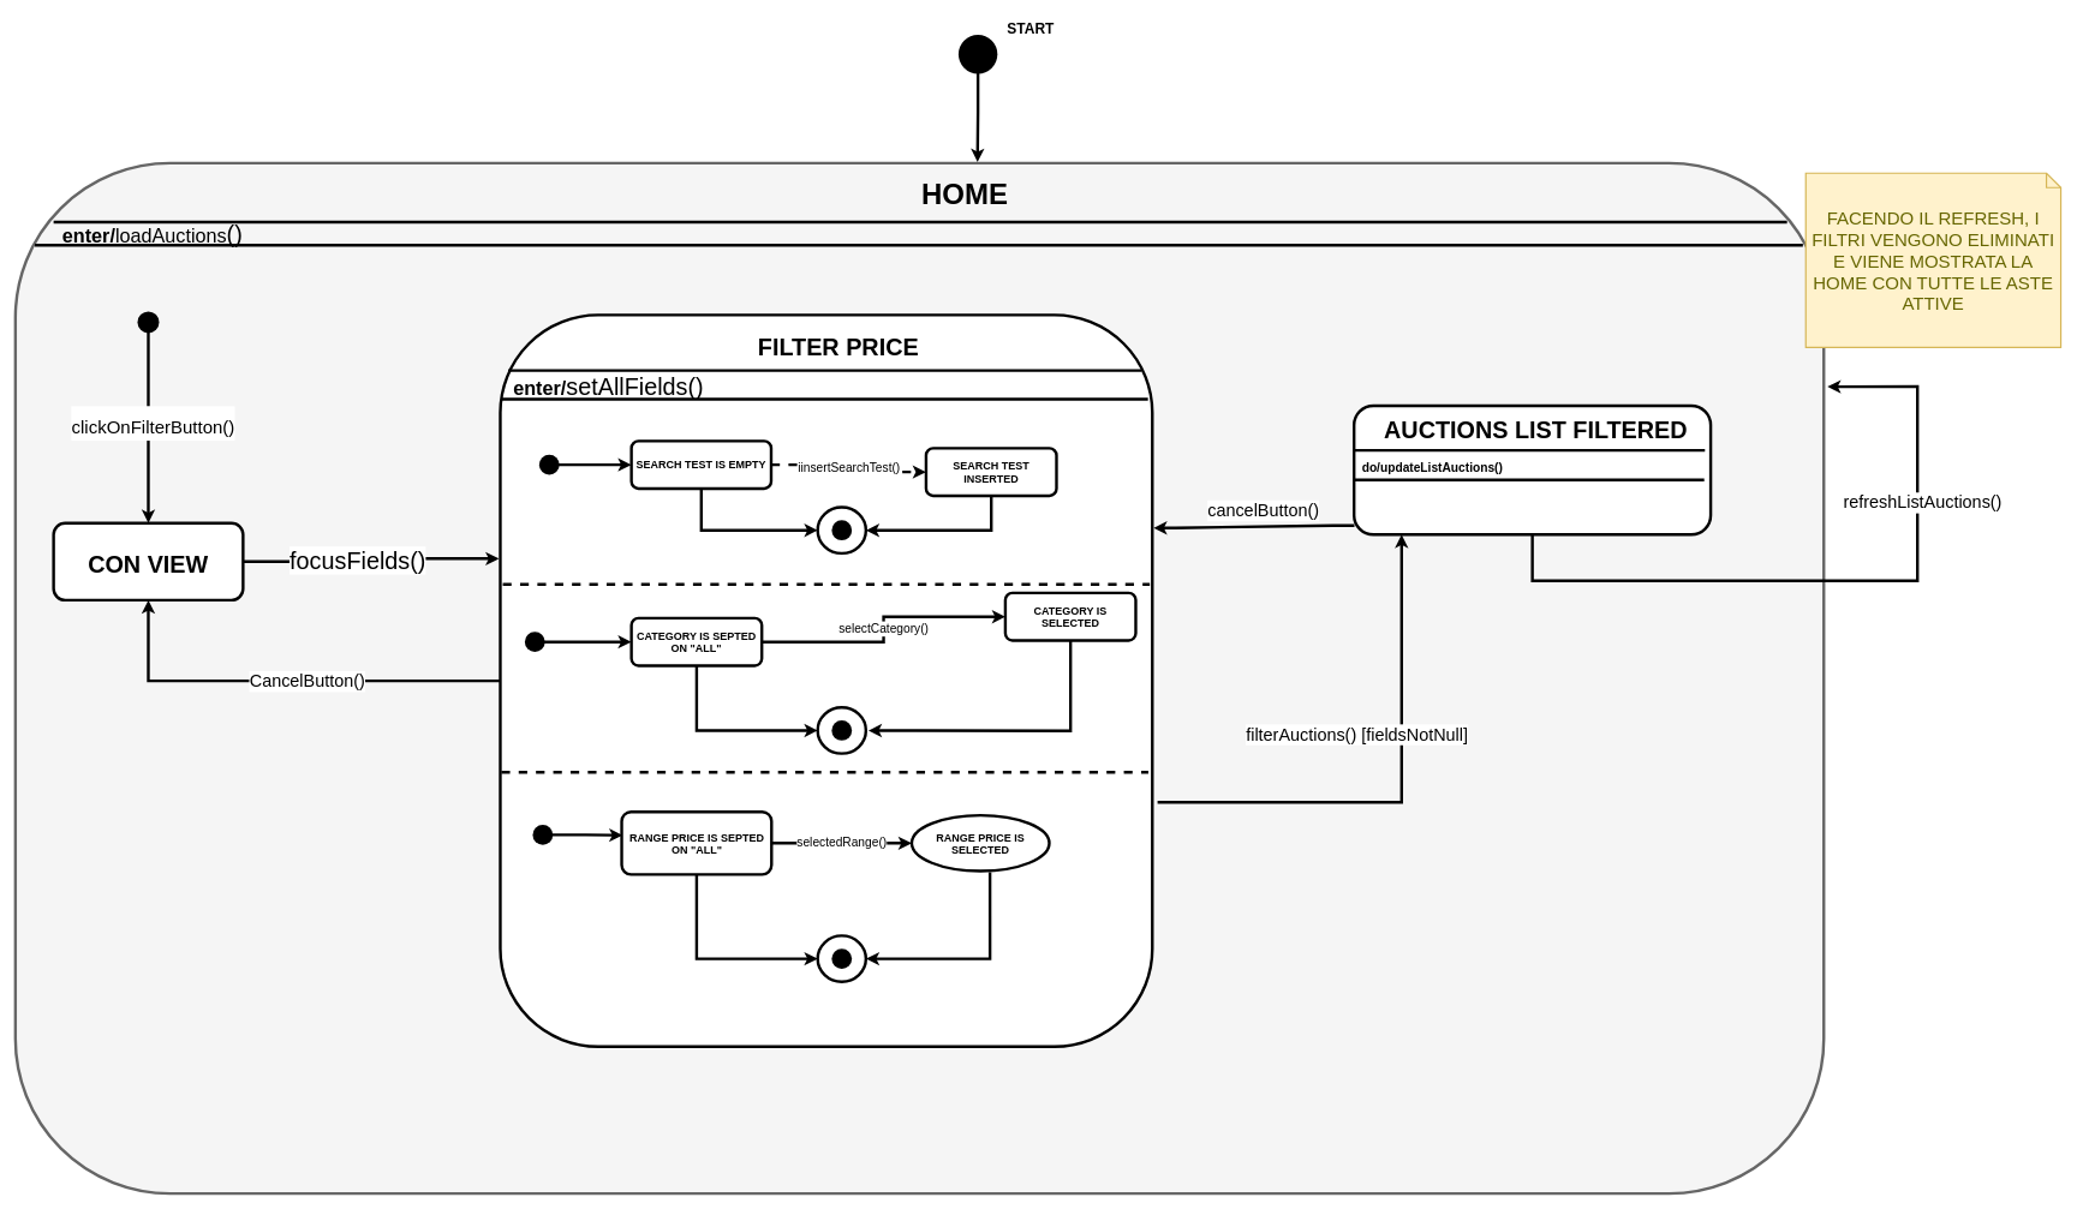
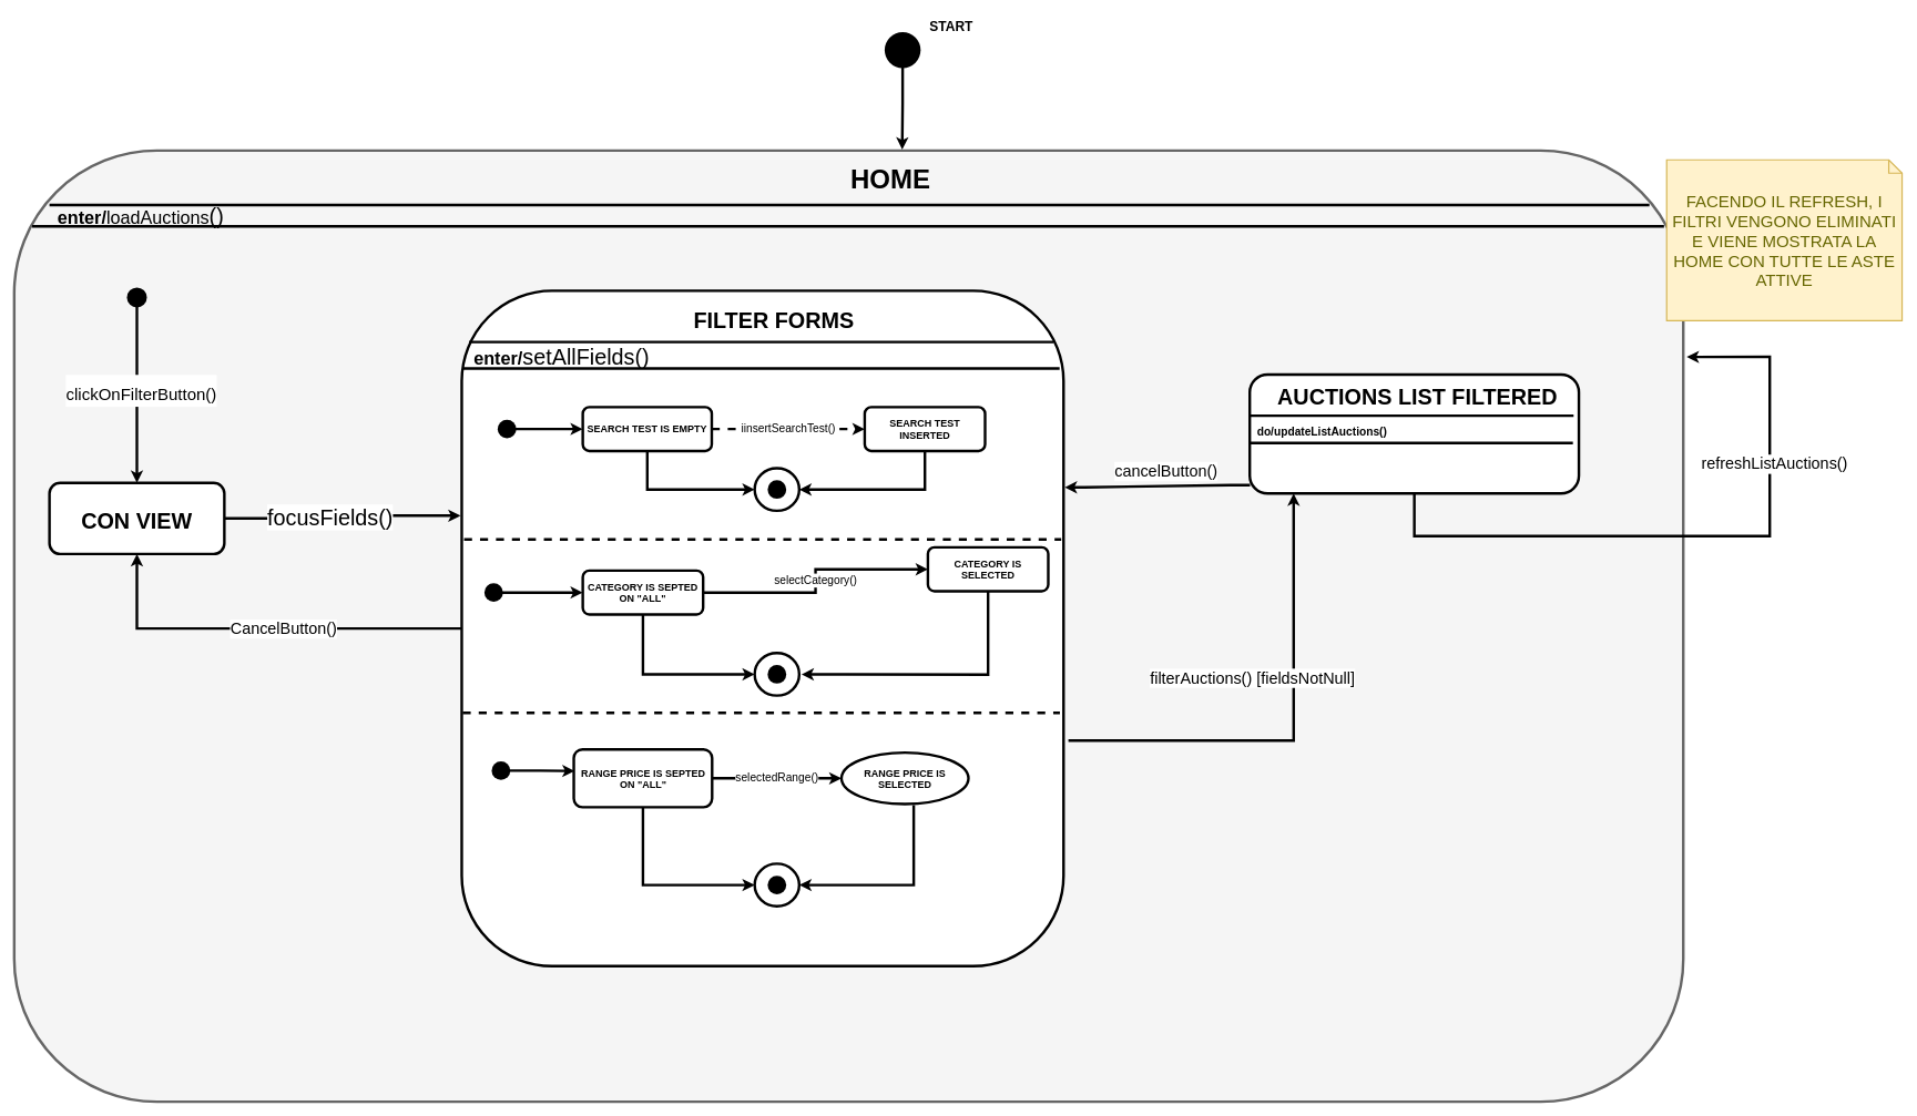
  <mxCell id="0" />
  <mxCell id="1" parent="0" />
  <mxCell id="2" style="edgeStyle=orthogonalEdgeStyle;rounded=0;orthogonalLoop=1;jettySize=auto;html=1;entryX=0.532;entryY=-0.001;entryDx=0;entryDy=0;entryPerimeter=0;strokeWidth=4;fontSize=20;" parent="1" source="3" target="5" edge="1"><mxGeometry relative="1" as="geometry" /></mxCell>
  <mxCell id="3" value="" style="shape=waypoint;sketch=0;fillStyle=solid;size=6;pointerEvents=1;points=[];fillColor=none;resizable=0;rotatable=0;perimeter=centerPerimeter;snapToPoint=1;strokeWidth=25;" parent="1" vertex="1"><mxGeometry x="1346" y="65" width="20" height="20" as="geometry" /></mxCell>
  <mxCell id="4" value="&lt;b&gt;&lt;font style=&quot;font-size: 20px;&quot;&gt;START&lt;/font&gt;&lt;/b&gt;" style="text;html=1;align=center;verticalAlign=middle;resizable=0;points=[];autosize=1;strokeColor=none;fillColor=none;strokeWidth=8;" parent="1" vertex="1"><mxGeometry x="1387" y="20" width="83" height="36" as="geometry" /></mxCell>
  <mxCell id="5" value="" style="rounded=1;whiteSpace=wrap;html=1;strokeWidth=4;fontSize=20;fillColor=#f5f5f5;fontColor=#333333;strokeColor=#666666;" parent="1" vertex="1"><mxGeometry x="20" y="226" width="2510" height="1431" as="geometry" /></mxCell>
  <mxCell id="6" value="&lt;h2&gt;&lt;font style=&quot;font-size: 40px;&quot;&gt;HOME&lt;/font&gt;&lt;/h2&gt;" style="text;html=1;strokeColor=none;fillColor=none;align=center;verticalAlign=middle;whiteSpace=wrap;rounded=0;fontSize=20;strokeWidth=7;" parent="1" vertex="1"><mxGeometry x="1280" y="254" width="116" height="30" as="geometry" /></mxCell>
  <mxCell id="7" style="edgeStyle=orthogonalEdgeStyle;rounded=0;orthogonalLoop=1;jettySize=auto;html=1;strokeWidth=4;fontSize=40;" parent="1" source="9" target="12" edge="1"><mxGeometry relative="1" as="geometry" /></mxCell>
  <mxCell id="8" value="&lt;font style=&quot;font-size: 25px;&quot;&gt;clickOnFilterButton()&lt;/font&gt;" style="edgeLabel;html=1;align=center;verticalAlign=middle;resizable=0;points=[];fontSize=40;" parent="7" vertex="1" connectable="0"><mxGeometry x="-0.009" y="6" relative="1" as="geometry"><mxPoint y="1" as="offset" /></mxGeometry></mxCell>
  <mxCell id="9" value="" style="shape=waypoint;sketch=0;fillStyle=solid;size=6;pointerEvents=1;points=[];fillColor=none;resizable=0;rotatable=0;perimeter=centerPerimeter;snapToPoint=1;strokeWidth=13;fontSize=13;" parent="1" vertex="1"><mxGeometry x="194.5" y="437" width="20" height="20" as="geometry" /></mxCell>
  <mxCell id="10" style="edgeStyle=orthogonalEdgeStyle;rounded=0;orthogonalLoop=1;jettySize=auto;html=1;entryX=-0.002;entryY=0.333;entryDx=0;entryDy=0;entryPerimeter=0;strokeWidth=4;fontSize=33;" parent="1" source="12" target="15" edge="1"><mxGeometry relative="1" as="geometry" /></mxCell>
  <mxCell id="11" value="focusFields()" style="edgeLabel;html=1;align=center;verticalAlign=middle;resizable=0;points=[];fontSize=33;" parent="10" vertex="1" connectable="0"><mxGeometry x="-0.161" y="-5" relative="1" as="geometry"><mxPoint x="7" y="-7" as="offset" /></mxGeometry></mxCell>
  <mxCell id="12" value="&lt;font style=&quot;font-size: 33px;&quot;&gt;&lt;b&gt;CON VIEW&lt;/b&gt;&lt;/font&gt;" style="rounded=1;whiteSpace=wrap;html=1;strokeWidth=4;fontSize=40;" parent="1" vertex="1"><mxGeometry x="73" y="726" width="263" height="107" as="geometry" /></mxCell>
  <mxCell id="13" style="edgeStyle=orthogonalEdgeStyle;rounded=0;orthogonalLoop=1;jettySize=auto;html=1;entryX=0.5;entryY=1;entryDx=0;entryDy=0;strokeWidth=4;fontSize=17;startArrow=none;startFill=0;endArrow=classic;endFill=1;" parent="1" source="15" target="12" edge="1"><mxGeometry relative="1" as="geometry" /></mxCell>
  <mxCell id="14" value="&lt;font style=&quot;font-size: 24px;&quot;&gt;CancelButton()&lt;/font&gt;" style="edgeLabel;html=1;align=center;verticalAlign=middle;resizable=0;points=[];fontSize=17;" parent="13" vertex="1" connectable="0"><mxGeometry x="-0.09" y="3" relative="1" as="geometry"><mxPoint x="4" y="-3" as="offset" /></mxGeometry></mxCell>
  <mxCell id="15" value="" style="rounded=1;whiteSpace=wrap;html=1;strokeWidth=4;fontSize=40;" parent="1" vertex="1"><mxGeometry x="693" y="437" width="905" height="1016" as="geometry" /></mxCell>
- <mxCell id="16" value="FILTER PRICE" style="text;strokeColor=none;fillColor=none;html=1;fontSize=33;fontStyle=1;verticalAlign=middle;align=center;" parent="1" vertex="1"><mxGeometry x="1007" y="462" width="310" height="40" as="geometry" /></mxCell>
+ <mxCell id="16" value="FILTER FORMS" style="text;strokeColor=none;fillColor=none;html=1;fontSize=33;fontStyle=1;verticalAlign=middle;align=center;" parent="1" vertex="1"><mxGeometry x="1007" y="462" width="310" height="40" as="geometry" /></mxCell>
  <mxCell id="17" value="" style="line;strokeWidth=4;html=1;perimeter=backbonePerimeter;points=[];outlineConnect=0;fontSize=33;" parent="1" vertex="1"><mxGeometry x="704" y="509" width="879" height="10" as="geometry" /></mxCell>
  <mxCell id="18" value="" style="line;strokeWidth=4;html=1;perimeter=backbonePerimeter;points=[];outlineConnect=0;fontSize=33;" parent="1" vertex="1"><mxGeometry x="694" y="549" width="898" height="10" as="geometry" /></mxCell>
  <mxCell id="19" value="&lt;b style=&quot;border-color: var(--border-color); font-size: 27px;&quot;&gt;enter/&lt;/b&gt;setAllFields()" style="text;html=1;strokeColor=none;fillColor=none;align=center;verticalAlign=middle;whiteSpace=wrap;rounded=0;fontSize=33;" parent="1" vertex="1"><mxGeometry x="700" y="522" width="287" height="30" as="geometry" /></mxCell>
  <mxCell id="20" value="" style="line;strokeWidth=4;html=1;perimeter=backbonePerimeter;points=[];outlineConnect=0;fontSize=33;dashed=1;" parent="1" vertex="1"><mxGeometry x="696.5" y="806" width="898" height="10" as="geometry" /></mxCell>
  <mxCell id="21" value="" style="line;strokeWidth=4;html=1;perimeter=backbonePerimeter;points=[];outlineConnect=0;fontSize=33;dashed=1;" parent="1" vertex="1"><mxGeometry x="694.5" y="1067" width="898" height="10" as="geometry" /></mxCell>
  <mxCell id="22" value="&lt;font style=&quot;font-size: 17px;&quot;&gt;iinsertSearchTest()&lt;/font&gt;" style="edgeStyle=orthogonalEdgeStyle;rounded=0;orthogonalLoop=1;jettySize=auto;html=1;entryX=0;entryY=0.5;entryDx=0;entryDy=0;strokeWidth=4;fontSize=15;dashed=1;" parent="1" source="24" target="37" edge="1"><mxGeometry relative="1" as="geometry" /></mxCell>
  <mxCell id="23" style="edgeStyle=orthogonalEdgeStyle;rounded=0;orthogonalLoop=1;jettySize=auto;html=1;entryX=0;entryY=0.5;entryDx=0;entryDy=0;strokeWidth=4;fontSize=17;exitX=0.5;exitY=1;exitDx=0;exitDy=0;" parent="1" source="24" target="40" edge="1"><mxGeometry relative="1" as="geometry" /></mxCell>
  <mxCell id="24" value="&lt;b&gt;&lt;font style=&quot;font-size: 15px;&quot;&gt;SEARCH TEST IS EMPTY&lt;/font&gt;&lt;/b&gt;" style="rounded=1;whiteSpace=wrap;html=1;strokeWidth=4;fontSize=13;" parent="1" vertex="1"><mxGeometry x="875" y="612" width="194" height="66" as="geometry" /></mxCell>
  <mxCell id="25" style="edgeStyle=orthogonalEdgeStyle;rounded=0;orthogonalLoop=1;jettySize=auto;html=1;entryX=0;entryY=0.5;entryDx=0;entryDy=0;strokeWidth=4;fontSize=15;" parent="1" source="26" target="24" edge="1"><mxGeometry relative="1" as="geometry" /></mxCell>
  <mxCell id="26" value="" style="shape=waypoint;sketch=0;fillStyle=solid;size=6;pointerEvents=1;points=[];fillColor=none;resizable=0;rotatable=0;perimeter=centerPerimeter;snapToPoint=1;strokeWidth=12;fontSize=15;" parent="1" vertex="1"><mxGeometry x="751" y="635" width="20" height="20" as="geometry" /></mxCell>
  <mxCell id="27" style="edgeStyle=orthogonalEdgeStyle;rounded=0;orthogonalLoop=1;jettySize=auto;html=1;entryX=0;entryY=0.5;entryDx=0;entryDy=0;strokeWidth=4;fontSize=15;exitX=0.529;exitY=1.221;exitDx=0;exitDy=0;exitPerimeter=0;" parent="1" source="28" target="33" edge="1"><mxGeometry relative="1" as="geometry" /></mxCell>
  <mxCell id="28" value="" style="shape=waypoint;sketch=0;fillStyle=solid;size=6;pointerEvents=1;points=[];fillColor=none;resizable=0;rotatable=0;perimeter=centerPerimeter;snapToPoint=1;strokeWidth=12;fontSize=15;" parent="1" vertex="1"><mxGeometry x="731" y="881" width="20" height="20" as="geometry" /></mxCell>
  <mxCell id="29" style="edgeStyle=orthogonalEdgeStyle;rounded=0;orthogonalLoop=1;jettySize=auto;html=1;entryX=0.006;entryY=0.373;entryDx=0;entryDy=0;entryPerimeter=0;strokeWidth=4;fontSize=15;exitX=0.3;exitY=0.886;exitDx=0;exitDy=0;exitPerimeter=0;" parent="1" source="30" target="35" edge="1"><mxGeometry relative="1" as="geometry" /></mxCell>
  <mxCell id="30" value="" style="shape=waypoint;sketch=0;fillStyle=solid;size=6;pointerEvents=1;points=[];fillColor=none;resizable=0;rotatable=0;perimeter=centerPerimeter;snapToPoint=1;strokeWidth=12;fontSize=15;" parent="1" vertex="1"><mxGeometry x="742" y="1149" width="20" height="20" as="geometry" /></mxCell>
  <mxCell id="31" value="selectCategory()" style="edgeStyle=orthogonalEdgeStyle;rounded=0;orthogonalLoop=1;jettySize=auto;html=1;strokeWidth=4;fontSize=17;" parent="1" source="33" target="38" edge="1"><mxGeometry relative="1" as="geometry" /></mxCell>
  <mxCell id="32" style="edgeStyle=orthogonalEdgeStyle;rounded=0;orthogonalLoop=1;jettySize=auto;html=1;entryX=0;entryY=0.5;entryDx=0;entryDy=0;strokeWidth=4;fontSize=17;exitX=0.5;exitY=1;exitDx=0;exitDy=0;" parent="1" source="33" target="42" edge="1"><mxGeometry relative="1" as="geometry" /></mxCell>
  <mxCell id="33" value="&lt;span style=&quot;font-size: 15px;&quot;&gt;&lt;b&gt;CATEGORY IS SEPTED ON &quot;ALL&quot;&lt;/b&gt;&lt;/span&gt;" style="rounded=1;whiteSpace=wrap;html=1;strokeWidth=4;fontSize=13;" parent="1" vertex="1"><mxGeometry x="875" y="858" width="181" height="66" as="geometry" /></mxCell>
  <mxCell id="34" value="selectedRange()" style="edgeStyle=orthogonalEdgeStyle;rounded=0;orthogonalLoop=1;jettySize=auto;html=1;entryX=0;entryY=0.5;entryDx=0;entryDy=0;strokeWidth=4;fontSize=17;" parent="1" source="35" target="39" edge="1"><mxGeometry relative="1" as="geometry" /></mxCell>
  <mxCell id="35" value="&lt;span style=&quot;font-size: 15px;&quot;&gt;&lt;b&gt;RANGE PRICE IS SEPTED ON &quot;ALL&quot;&lt;/b&gt;&lt;/span&gt;" style="rounded=1;whiteSpace=wrap;html=1;strokeWidth=4;fontSize=13;" parent="1" vertex="1"><mxGeometry x="861.5" y="1127" width="208" height="87" as="geometry" /></mxCell>
  <mxCell id="36" style="edgeStyle=orthogonalEdgeStyle;rounded=0;orthogonalLoop=1;jettySize=auto;html=1;entryX=1;entryY=0.5;entryDx=0;entryDy=0;strokeWidth=4;fontSize=17;exitX=0.5;exitY=1;exitDx=0;exitDy=0;" parent="1" source="37" target="40" edge="1"><mxGeometry relative="1" as="geometry" /></mxCell>
- <mxCell id="37" value="&lt;span style=&quot;font-size: 15px;&quot;&gt;&lt;b&gt;SEARCH TEST INSERTED&lt;/b&gt;&lt;/span&gt;" style="rounded=1;whiteSpace=wrap;html=1;strokeWidth=4;fontSize=13;" parent="1" vertex="1"><mxGeometry x="1284" y="622" width="181" height="66" as="geometry" /></mxCell>
+ <mxCell id="37" value="&lt;span style=&quot;font-size: 15px;&quot;&gt;&lt;b&gt;SEARCH TEST INSERTED&lt;/b&gt;&lt;/span&gt;" style="rounded=1;whiteSpace=wrap;html=1;strokeWidth=4;fontSize=13;" parent="1" vertex="1"><mxGeometry x="1299" y="612" width="181" height="66" as="geometry" /></mxCell>
  <mxCell id="38" value="&lt;span style=&quot;font-size: 15px;&quot;&gt;&lt;b&gt;CATEGORY IS SELECTED&lt;/b&gt;&lt;/span&gt;" style="rounded=1;whiteSpace=wrap;html=1;strokeWidth=4;fontSize=13;" parent="1" vertex="1"><mxGeometry x="1394" y="823" width="181" height="66" as="geometry" /></mxCell>
  <mxCell id="39" value="&lt;span style=&quot;font-size: 15px;&quot;&gt;&lt;b&gt;RANGE PRICE IS SELECTED&lt;/b&gt;&lt;/span&gt;" style="ellipse;whiteSpace=wrap;html=1;strokeWidth=4;fontSize=13;" parent="1" vertex="1"><mxGeometry x="1264" y="1131.75" width="191" height="77.5" as="geometry" /></mxCell>
  <mxCell id="40" value="" style="ellipse;whiteSpace=wrap;html=1;strokeWidth=4;fontSize=17;" parent="1" vertex="1"><mxGeometry x="1133.5" y="704" width="67" height="64" as="geometry" /></mxCell>
  <mxCell id="41" value="" style="shape=waypoint;sketch=0;fillStyle=solid;size=6;pointerEvents=1;points=[];fillColor=none;resizable=0;rotatable=0;perimeter=centerPerimeter;snapToPoint=1;strokeWidth=12;fontSize=15;" parent="1" vertex="1"><mxGeometry x="1157" y="726" width="20" height="20" as="geometry" /></mxCell>
  <mxCell id="42" value="" style="ellipse;whiteSpace=wrap;html=1;strokeWidth=4;fontSize=17;" parent="1" vertex="1"><mxGeometry x="1133.5" y="982" width="67" height="64" as="geometry" /></mxCell>
  <mxCell id="43" style="edgeStyle=orthogonalEdgeStyle;rounded=0;orthogonalLoop=1;jettySize=auto;html=1;entryX=0.5;entryY=1;entryDx=0;entryDy=0;strokeWidth=4;fontSize=17;startArrow=classic;startFill=1;endArrow=none;endFill=0;" parent="1" source="45" target="35" edge="1"><mxGeometry relative="1" as="geometry" /></mxCell>
  <mxCell id="44" style="edgeStyle=orthogonalEdgeStyle;rounded=0;orthogonalLoop=1;jettySize=auto;html=1;entryX=0.569;entryY=1.021;entryDx=0;entryDy=0;entryPerimeter=0;strokeWidth=4;fontSize=17;startArrow=classic;startFill=1;endArrow=none;endFill=0;" parent="1" source="45" target="39" edge="1"><mxGeometry relative="1" as="geometry" /></mxCell>
  <mxCell id="45" value="" style="ellipse;whiteSpace=wrap;html=1;strokeWidth=4;fontSize=17;" parent="1" vertex="1"><mxGeometry x="1133.5" y="1299" width="67" height="64" as="geometry" /></mxCell>
  <mxCell id="46" style="edgeStyle=orthogonalEdgeStyle;rounded=0;orthogonalLoop=1;jettySize=auto;html=1;entryX=0.5;entryY=1;entryDx=0;entryDy=0;strokeWidth=4;fontSize=17;startArrow=classic;startFill=1;endArrow=none;endFill=0;" parent="1" target="38" edge="1"><mxGeometry relative="1" as="geometry"><mxPoint x="1204" y="1014" as="sourcePoint" /></mxGeometry></mxCell>
  <mxCell id="47" value="" style="shape=waypoint;sketch=0;fillStyle=solid;size=6;pointerEvents=1;points=[];fillColor=none;resizable=0;rotatable=0;perimeter=centerPerimeter;snapToPoint=1;strokeWidth=12;fontSize=15;" parent="1" vertex="1"><mxGeometry x="1157" y="1004" width="20" height="20" as="geometry" /></mxCell>
  <mxCell id="48" value="" style="shape=waypoint;sketch=0;fillStyle=solid;size=6;pointerEvents=1;points=[];fillColor=none;resizable=0;rotatable=0;perimeter=centerPerimeter;snapToPoint=1;strokeWidth=12;fontSize=15;" parent="1" vertex="1"><mxGeometry x="1157" y="1321" width="20" height="20" as="geometry" /></mxCell>
  <mxCell id="49" style="edgeStyle=entityRelationEdgeStyle;rounded=0;orthogonalLoop=1;jettySize=auto;html=1;entryX=1.002;entryY=0.291;entryDx=0;entryDy=0;entryPerimeter=0;strokeWidth=4;fontSize=24;startArrow=none;startFill=0;endArrow=classic;endFill=1;exitX=0.001;exitY=0.93;exitDx=0;exitDy=0;exitPerimeter=0;" parent="1" source="55" target="15" edge="1"><mxGeometry relative="1" as="geometry" /></mxCell>
  <mxCell id="50" value="cancelButton()" style="edgeLabel;html=1;align=center;verticalAlign=middle;resizable=0;points=[];fontSize=24;" parent="49" vertex="1" connectable="0"><mxGeometry x="0.169" y="1" relative="1" as="geometry"><mxPoint x="36" y="-24" as="offset" /></mxGeometry></mxCell>
  <mxCell id="51" style="edgeStyle=orthogonalEdgeStyle;rounded=0;orthogonalLoop=1;jettySize=auto;html=1;entryX=1.008;entryY=0.666;entryDx=0;entryDy=0;entryPerimeter=0;strokeWidth=4;fontSize=24;startArrow=classic;startFill=1;endArrow=none;endFill=0;" parent="1" source="55" target="15" edge="1"><mxGeometry relative="1" as="geometry"><Array as="points"><mxPoint x="1944" y="1114" /></Array></mxGeometry></mxCell>
  <mxCell id="52" value="filterAuctions() [fieldsNotNull]" style="edgeLabel;html=1;align=center;verticalAlign=middle;resizable=0;points=[];fontSize=24;" parent="51" vertex="1" connectable="0"><mxGeometry x="0.26" y="4" relative="1" as="geometry"><mxPoint x="14" y="-98" as="offset" /></mxGeometry></mxCell>
  <mxCell id="53" style="edgeStyle=orthogonalEdgeStyle;rounded=0;orthogonalLoop=1;jettySize=auto;html=1;entryX=1.002;entryY=0.217;entryDx=0;entryDy=0;entryPerimeter=0;strokeWidth=4;fontSize=24;startArrow=none;startFill=0;endArrow=classic;endFill=1;" parent="1" source="55" target="5" edge="1"><mxGeometry relative="1" as="geometry"><Array as="points"><mxPoint x="2126" y="806" /><mxPoint x="2660" y="806" /><mxPoint x="2660" y="537" /></Array></mxGeometry></mxCell>
  <mxCell id="54" value="refreshListAuctions()" style="edgeLabel;html=1;align=center;verticalAlign=middle;resizable=0;points=[];fontSize=24;" parent="53" vertex="1" connectable="0"><mxGeometry x="0.424" y="-6" relative="1" as="geometry"><mxPoint as="offset" /></mxGeometry></mxCell>
  <mxCell id="55" value="" style="rounded=1;whiteSpace=wrap;html=1;strokeWidth=4;fontSize=17;" parent="1" vertex="1"><mxGeometry x="1878" y="563" width="495" height="179" as="geometry" /></mxCell>
  <mxCell id="56" value="AUCTIONS LIST FILTERED" style="text;strokeColor=none;fillColor=none;html=1;fontSize=33;fontStyle=1;verticalAlign=middle;align=center;" parent="1" vertex="1"><mxGeometry x="1975" y="577" width="310" height="40" as="geometry" /></mxCell>
  <mxCell id="57" value="" style="line;strokeWidth=4;html=1;perimeter=backbonePerimeter;points=[];outlineConnect=0;fontSize=17;" parent="1" vertex="1"><mxGeometry x="1878" y="620" width="487" height="10" as="geometry" /></mxCell>
  <mxCell id="58" value="" style="line;strokeWidth=4;html=1;perimeter=backbonePerimeter;points=[];outlineConnect=0;fontSize=17;" parent="1" vertex="1"><mxGeometry x="1877" y="661" width="487" height="10" as="geometry" /></mxCell>
  <mxCell id="59" value="&lt;b&gt;do/updateListAuctions()&lt;/b&gt;" style="text;html=1;strokeColor=none;fillColor=none;align=center;verticalAlign=middle;whiteSpace=wrap;rounded=0;fontSize=17;" parent="1" vertex="1"><mxGeometry x="1902" y="635" width="170" height="30" as="geometry" /></mxCell>
  <mxCell id="60" value="&lt;font style=&quot;font-size: 25px;&quot;&gt;FACENDO IL REFRESH, I FILTRI VENGONO ELIMINATI E VIENE MOSTRATA LA HOME CON TUTTE LE ASTE ATTIVE&lt;/font&gt;" style="shape=note;strokeWidth=2;fontSize=14;size=20;whiteSpace=wrap;html=1;fillColor=#fff2cc;strokeColor=#d6b656;fontColor=#666600;" parent="1" vertex="1"><mxGeometry x="2505" y="240" width="354" height="242" as="geometry" /></mxCell>
  <mxCell id="61" value="" style="line;strokeWidth=4;html=1;perimeter=backbonePerimeter;points=[];outlineConnect=0;fontSize=33;" parent="1" vertex="1"><mxGeometry x="73" y="303" width="2406" height="10" as="geometry" /></mxCell>
  <mxCell id="62" value="" style="line;strokeWidth=4;html=1;perimeter=backbonePerimeter;points=[];outlineConnect=0;fontSize=33;" parent="1" vertex="1"><mxGeometry x="47" y="335" width="2454" height="10" as="geometry" /></mxCell>
  <mxCell id="63" value="&lt;b style=&quot;border-color: var(--border-color); font-size: 27px;&quot;&gt;enter/&lt;/b&gt;&lt;span style=&quot;border-color: var(--border-color); font-size: 27px;&quot;&gt;loadAuctions&lt;/span&gt;()" style="text;html=1;strokeColor=none;fillColor=none;align=center;verticalAlign=middle;whiteSpace=wrap;rounded=0;fontSize=33;" parent="1" vertex="1"><mxGeometry x="67" y="309" width="287" height="30" as="geometry" /></mxCell>
